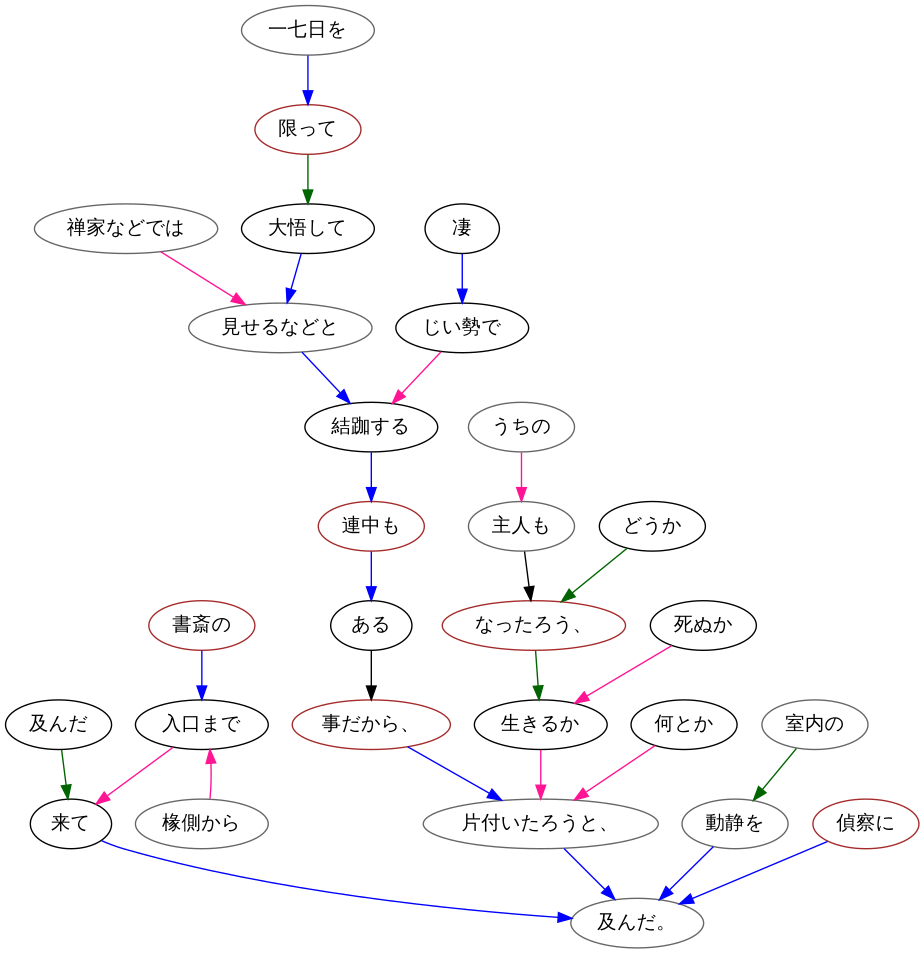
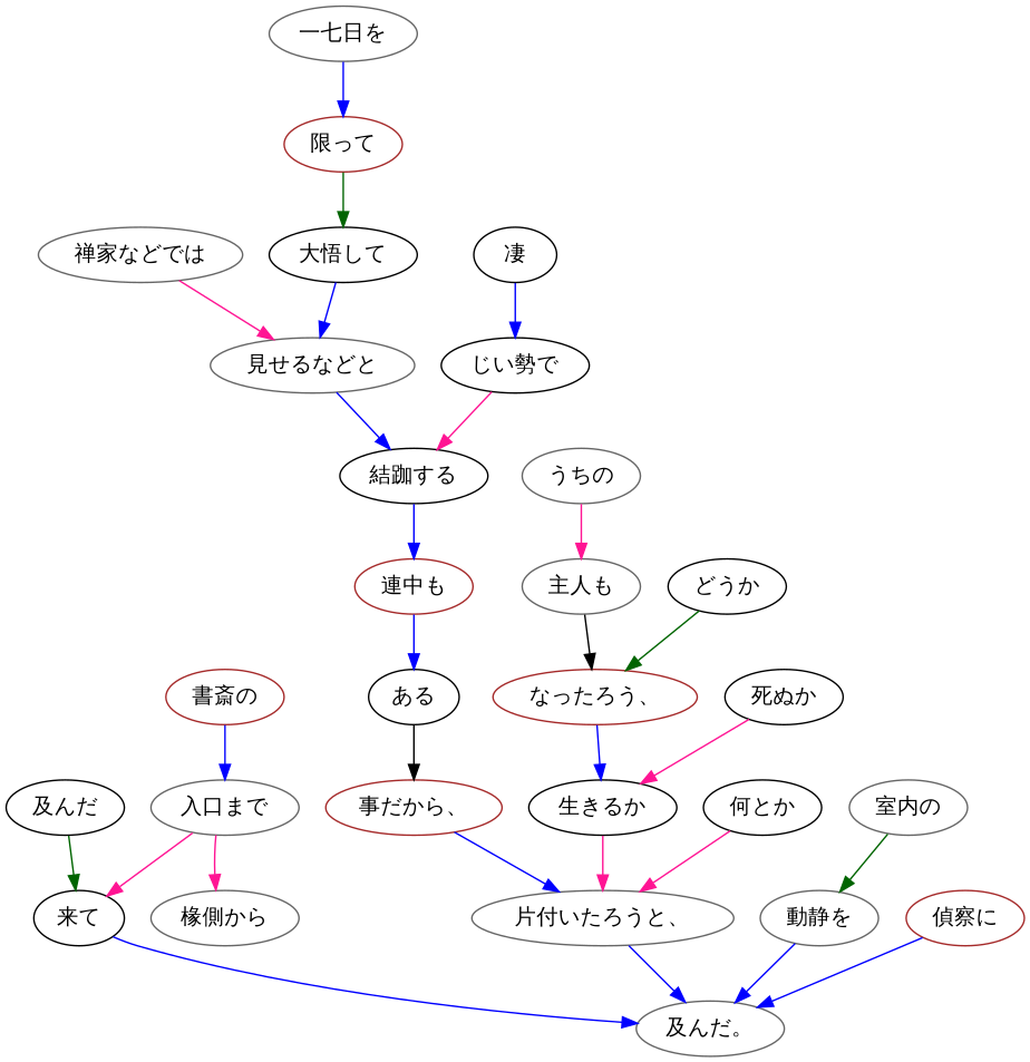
  digraph {
    node [color=gray40]
    edge [color=blue]
    n1 [label="禅家などでは"]
    n2 [label="見せるなどと"]
    n3 [color=black label="結跏する"]
    n4 [label="一七日を"]
    n5 [color=brown label="限って"]
    n6 [color=black label="大悟して"]
    n7 [color=brown label="連中も"]
    n8 [color=black label="凄"]
    n9 [color=black label="じい勢で"]
    n10 [color=black label="ある"]
    n11 [color=brown label="事だから、"]
    n12 [label="片付いたろうと、"]
    n13 [label="及んだ。"]
    n14 [label="うちの"]
    n15 [label="主人も"]
    n16 [color=brown label="なったろう、"]
    n17 [color=black label="生きるか"]
    n18 [color=black label="どうか"]
    n19 [color=black label="死ぬか"]
    n20 [color=black label="何とか"]
    n21 [color=black label="及んだ"]
    n22 [color=black label="来て"]
    n23 [label="椽側から"]
-   n24 [color=black label="入口まで"]
+   n24 [label="入口まで"]
    n25 [color=brown label="書斎の"]
    n26 [label="室内の"]
    n27 [label="動静を"]
    n28 [color=brown label="偵察に"]
    n1 -> n2 [color=deeppink]
    n2 -> n3
    n3 -> n7
    n4 -> n5
    n5 -> n6 [color=darkgreen]
    n6 -> n2
    n7 -> n10
    n8 -> n9
    n9 -> n3 [color=deeppink]
    n10 -> n11 [color=black]
    n11 -> n12
    n12 -> n13
    n14 -> n15 [color=deeppink]
    n15 -> n16 [color=black]
-   n16 -> n17 [color=darkgreen]
+   n16 -> n17
    n17 -> n12 [color=deeppink]
    n18 -> n16 [color=darkgreen]
    n19 -> n17 [color=deeppink]
    n20 -> n12 [color=deeppink]
    n21 -> n22 [color=darkgreen]
    n22 -> n13
-   n23 -> n24 [color=deeppink]
+   n24 -> n23 [color=deeppink]
    n24 -> n22 [color=deeppink]
    n25 -> n24
    n26 -> n27 [color=darkgreen]
    n27 -> n13
    n28 -> n13
  }
